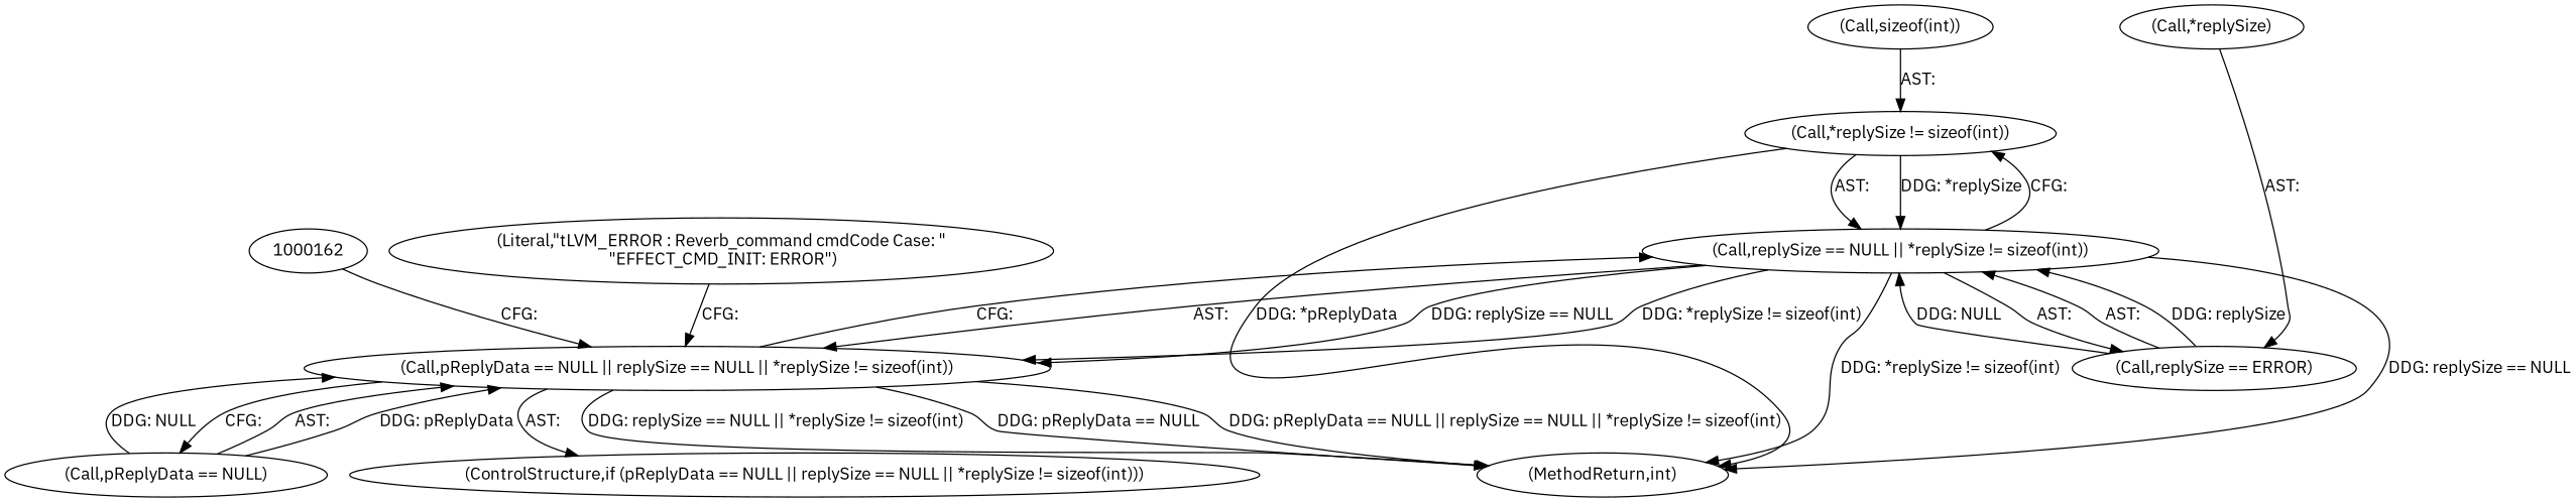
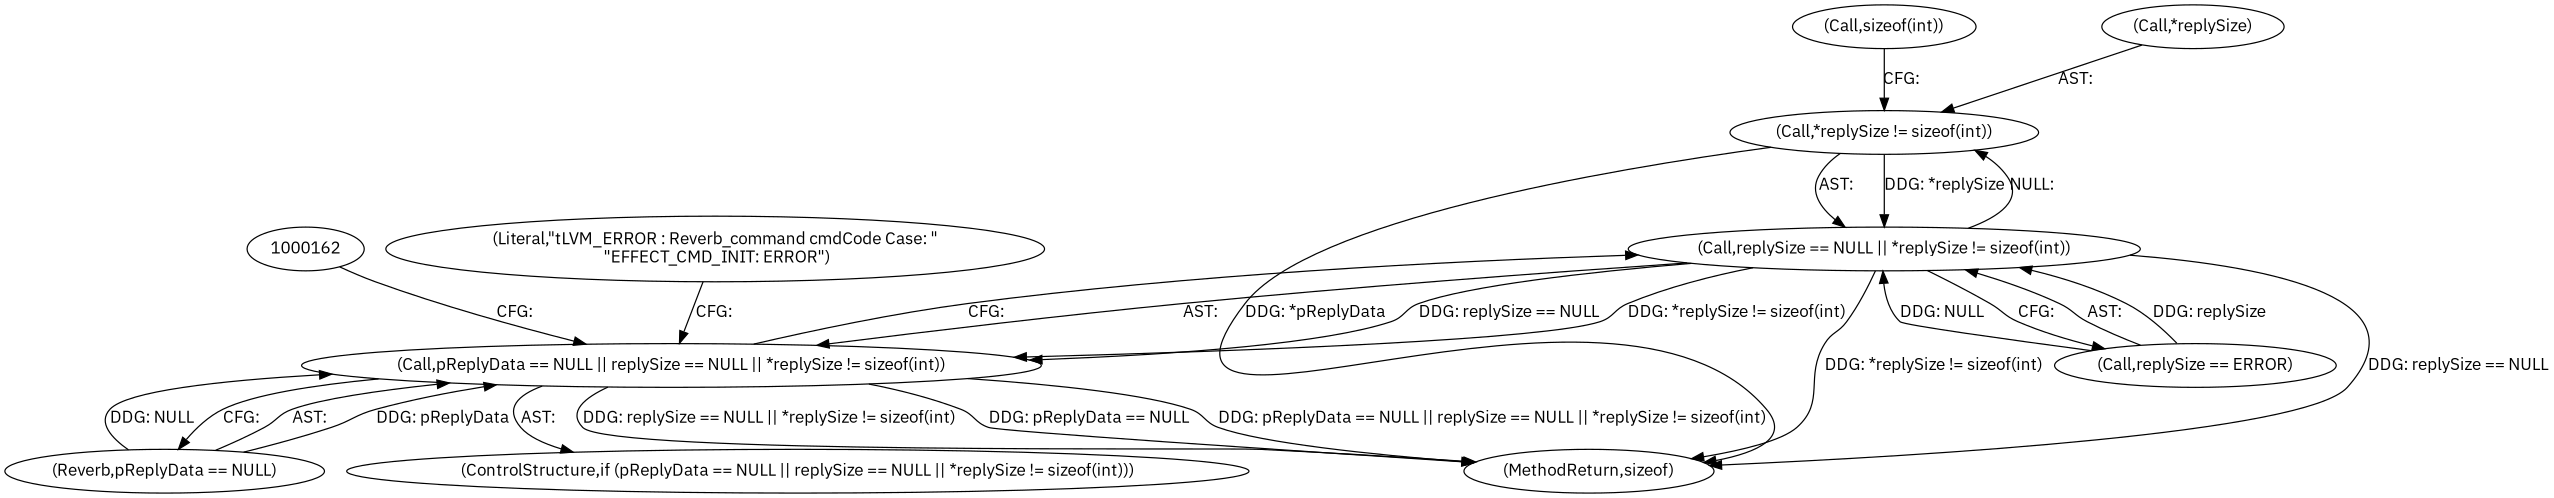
  digraph {
    fontname="IBM Plex Sans"
    node [fontname="IBM Plex Sans"]
    edge [fontname="IBM Plex Sans"]
    n1 [label="(Call,*replySize != sizeof(int))"]
    n2 [label="(Call,replySize == NULL || *replySize != sizeof(int))"]
-   n3 [label="(MethodReturn,int)"]
+   n3 [label="(MethodReturn,sizeof)"]
    n4 [label="(Call,pReplyData == NULL || replySize == NULL || *replySize != sizeof(int))"]
    n5 [label="(Call,replySize == ERROR)"]
    n6 [label="(Call,sizeof(int))"]
    n7 [label="(ControlStructure,if (pReplyData == NULL || replySize == NULL || *replySize != sizeof(int)))"]
-   n8 [label="(Call,pReplyData == NULL)"]
+   n8 [label="(Reverb,pReplyData == NULL)"]
    n9 [label="(Call,*replySize)"]
    n10 [label="(Literal,\"\tLVM_ERROR : Reverb_command cmdCode Case: \"\n \"EFFECT_CMD_INIT: ERROR\")"]
    1000162
    n1 -> n2 [label="AST: "]
    n1 -> n2 [label="DDG: *replySize"]
    n1 -> n3 [label="DDG: *pReplyData"]
-   n2 -> n1 [label="CFG: "]
+   n2 -> n1 [label="NULL: "]
    n2 -> n3 [label="DDG: *replySize != sizeof(int)"]
    n2 -> n3 [label="DDG: replySize == NULL"]
    n2 -> n4 [label="AST: "]
    n2 -> n4 [label="DDG: replySize == NULL"]
    n2 -> n4 [label="DDG: *replySize != sizeof(int)"]
-   n2 -> n5 [label="AST: "]
+   n2 -> n5 [label="CFG: "]
    n4 -> n2 [label="CFG: "]
    n4 -> n3 [label="DDG: pReplyData == NULL"]
    n4 -> n3 [label="DDG: pReplyData == NULL || replySize == NULL || *replySize != sizeof(int)"]
    n4 -> n3 [label="DDG: replySize == NULL || *replySize != sizeof(int)"]
    n4 -> n7 [label="AST: "]
    n4 -> n8 [label="CFG: "]
    n5 -> n2 [label="AST: "]
    n5 -> n2 [label="DDG: replySize"]
    n5 -> n2 [label="DDG: NULL"]
-   n6 -> n1 [label="AST: "]
+   n6 -> n1 [label="CFG: "]
    n8 -> n4 [label="AST: "]
    n8 -> n4 [label="DDG: pReplyData"]
    n8 -> n4 [label="DDG: NULL"]
-   n9 -> n5 [label="AST: "]
+   n9 -> n1 [label="AST: "]
    n10 -> n4 [label="CFG: "]
    1000162 -> n4 [label="CFG: "]
  }
